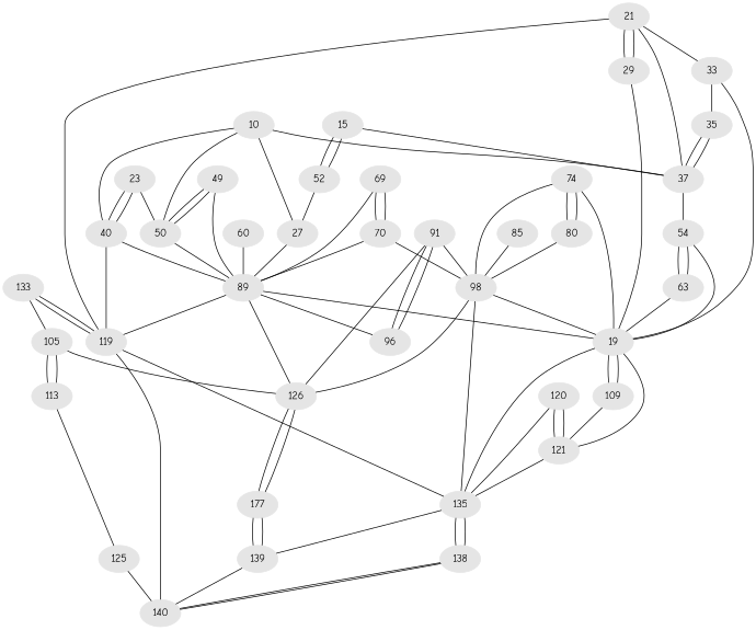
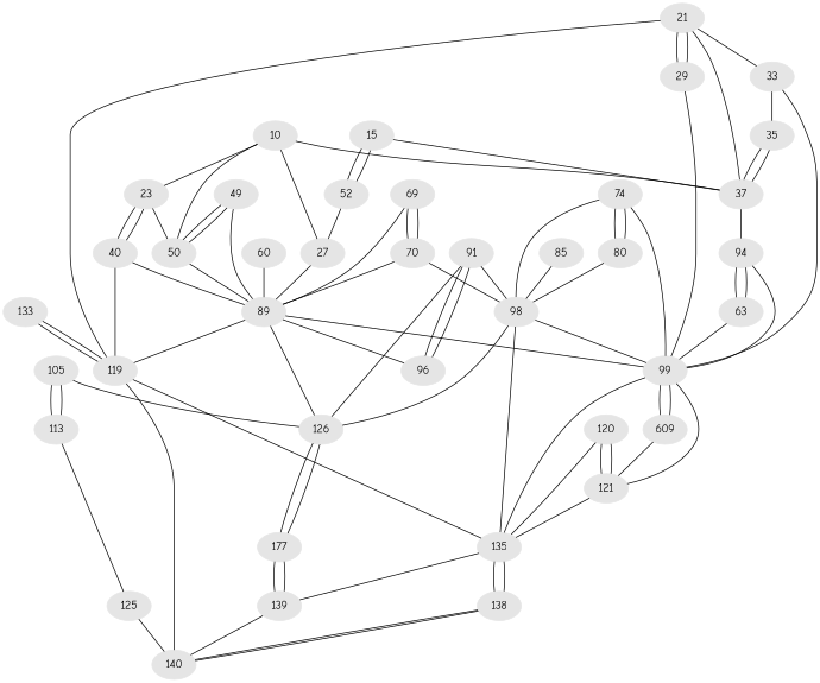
  graph {
    fontname="Comic Neue"
    node [color=gray90 fontname="Comic Neue" style=filled]
    edge [fontname="Comic Neue"]
    n1 [label=10 super="+10"]
    27 [super="+13+14"]
    37 [super="+36+17"]
    40 [super="+4+3"]
    50 [super="+46"]
    89 [super="+66+67+68+88+62+51"]
-   54 [super="+47+48"]
+   54 [super="+47+48" label=94]
    119 [super="+5+57+102"]
    15
    n10 [label=52]
    21 [super="+7"]
    29
    33 [super="+19+30"]
-   99 [super="+94+93+78" label=19]
+   99 [super="+94+93+78"]
    35 [super="+18"]
    135 [super="+131+130+133"]
    140 [super="+138"]
    23
    96 [super="+83+82"]
    126 [super="+115+111+106"]
-   109
+   109 [label=609]
    121 [super="+118"]
    63
    49
    60
    69
    70 [super="+56+55"]
    98 [super="+95+97+81+86"]
    74 [super="+73"]
    80
    85
    n32 [label=177]
    91
    139 [super="+134+128"]
    n35 [label=138]
    n36 [label=133]
    105 [super="+104"]
    113
    125 [super="+124+123"]
    120
    n1 -- 27 [weight=2]
    n1 -- 37
-   n1 -- 40
+   n1 -- 23
    n1 -- 50
    27 -- 89
    37 -- 54
    40 -- 89
    40 -- 119
    50 -- 89 [weight=4]
    89 -- 119
    89 -- 99
    89 -- 96
    89 -- 126 [weight=2]
    54 -- 99
    54 -- 63 [weight=2]
    54 -- 63
    119 -- 135
    119 -- 140 [weight=2]
    15 -- 37 [weight=2]
    15 -- n10
    15 -- n10
    n10 -- 27 [weight=2]
    21 -- 37
    21 -- 119 [weight=2]
    21 -- 29 [weight=2]
    21 -- 29
    21 -- 33
    29 -- 99
    33 -- 99
    33 -- 35 [weight=2]
    99 -- 135
    99 -- 109 [weight=2]
    99 -- 109
    99 -- 121
    35 -- 37 [weight=2]
    35 -- 37
    135 -- 139 [weight=2]
    135 -- n35 [weight=2]
    135 -- n35
    23 -- 40 [weight=2]
    23 -- 40
    23 -- 50
    126 -- n32
    126 -- n32
    109 -- 121
    121 -- 135 [weight=3]
    63 -- 99
    49 -- 50 [weight=2]
    49 -- 50
    49 -- 89
    60 -- 89 [weight=3]
    69 -- 89
    69 -- 70 [weight=2]
    69 -- 70
    70 -- 89 [weight=2]
    70 -- 98
    98 -- 99
    98 -- 135
    98 -- 126
    74 -- 99
    74 -- 98
    74 -- 80 [weight=2]
    74 -- 80
    80 -- 98
    85 -- 98 [weight=3]
    n32 -- 139 [weight=2]
    n32 -- 139
    91 -- 96 [weight=2]
    91 -- 96
    91 -- 126
    91 -- 98 [weight=2]
    139 -- 140
    n35 -- 140
    n35 -- 140
    n36 -- 119 [weight=2]
    n36 -- 119
-   n36 -- 105
    105 -- 126
    105 -- 113 [weight=2]
    105 -- 113
    113 -- 125
    125 -- 140 [weight=2]
    120 -- 135
    120 -- 121 [weight=2]
    120 -- 121
  }
